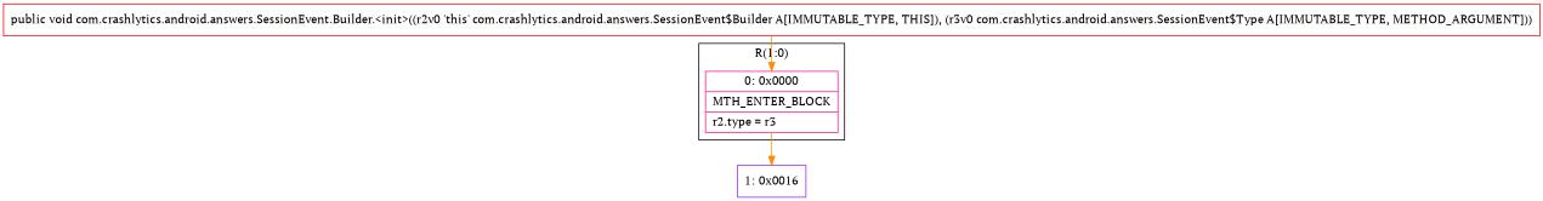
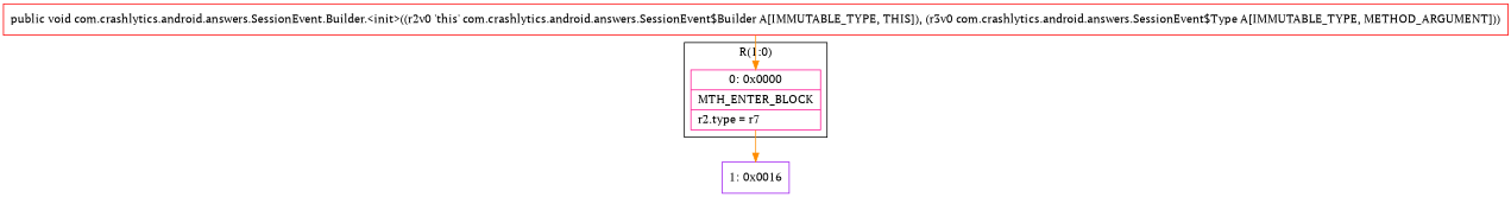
  digraph {
    fontname="PT Serif"
    node [shape=record fontname="PT Serif"]
    edge [color=darkorange style=solid fontname="PT Serif"]
-   n1 [color=deeppink label="{0\:\ 0x0000|MTH_ENTER_BLOCK\l|r2.type = r3\l}"]
+   n1 [color=deeppink label="{0\:\ 0x0000|MTH_ENTER_BLOCK\l|r2.type = r7\l}"]
    n2 [color=purple label="{1\:\ 0x0016}"]
    n3 [label="{public void com.crashlytics.android.answers.SessionEvent.Builder.\<init\>((r2v0 'this' com.crashlytics.android.answers.SessionEvent$Builder A[IMMUTABLE_TYPE, THIS]), (r3v0 com.crashlytics.android.answers.SessionEvent$Type A[IMMUTABLE_TYPE, METHOD_ARGUMENT])) }" color=red]
    subgraph cluster_1 {
      label="R(1:0)"
      n1
    }
    n1 -> n2
    n3 -> n1
  }
